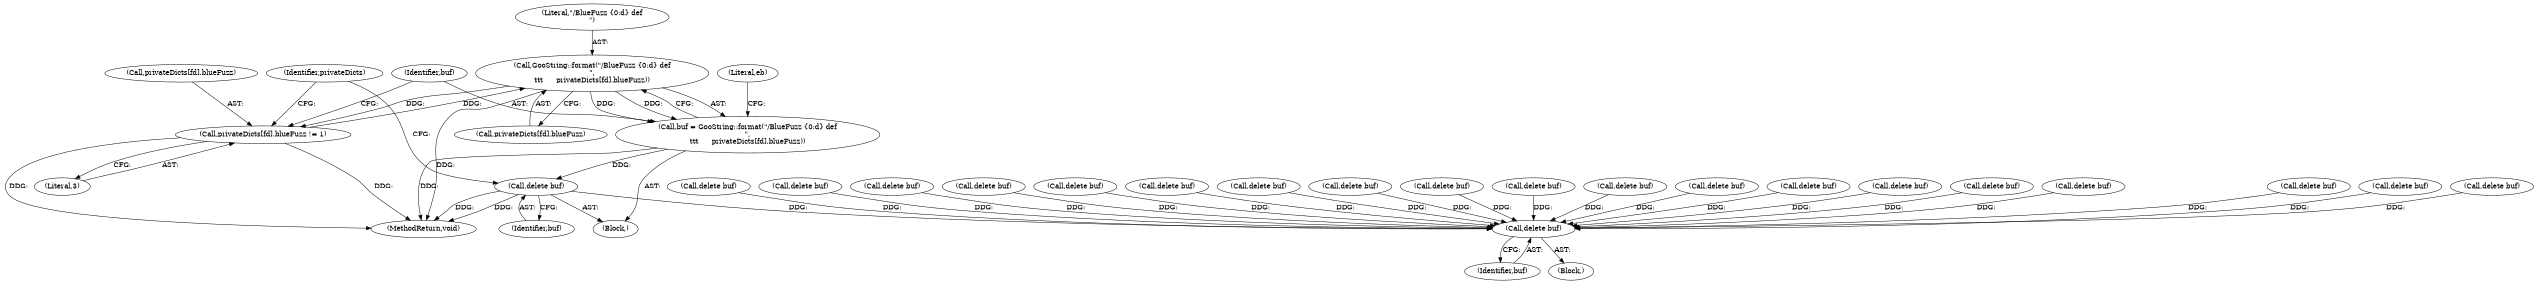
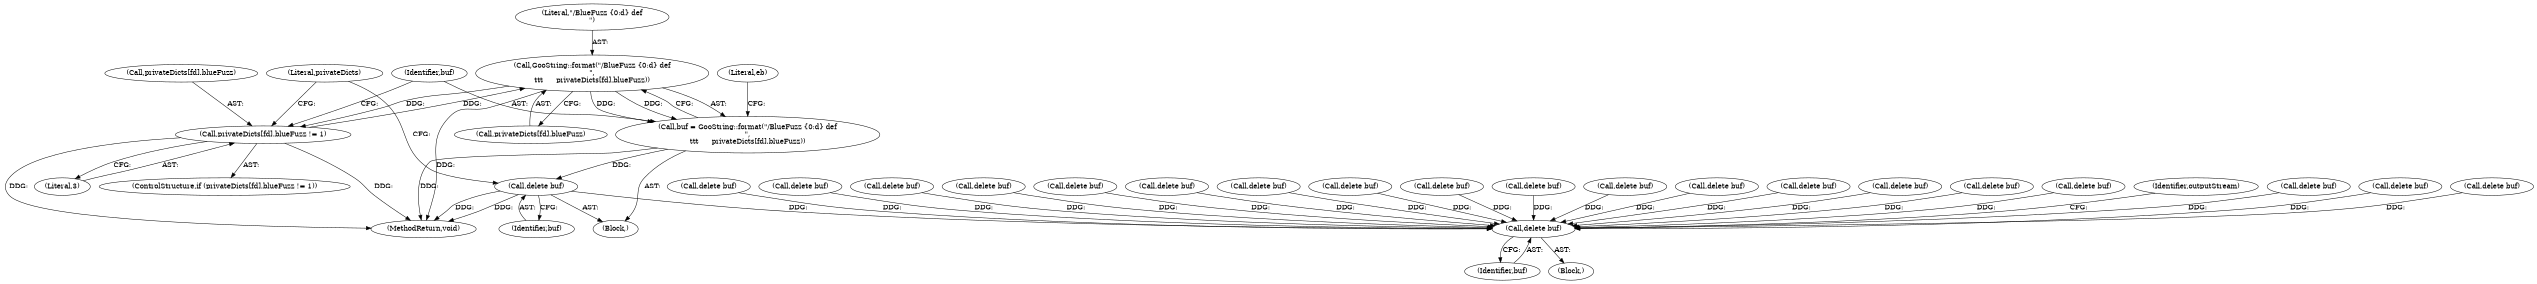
  digraph {
    n1 [label="(Call,GooString::format(\"/BlueFuzz {0:d} def\n\",\n\t\t\t      privateDicts[fd].blueFuzz))"]
    n2 [label="(Call,privateDicts[fd].blueFuzz != 1)"]
    n3 [label="(Call,buf = GooString::format(\"/BlueFuzz {0:d} def\n\",\n\t\t\t      privateDicts[fd].blueFuzz))"]
    n4 [label="(Call,privateDicts[fd].blueFuzz)"]
    n5 [label="(MethodReturn,void)"]
+   n6 [label="(ControlStructure,if (privateDicts[fd].blueFuzz != 1))"]
    n7 [label="(Literal,3)"]
    n8 [label="(Call,delete buf)"]
    n9 [label="(Block,)"]
    n10 [label="(Call,delete buf)"]
    n11 [label="(Identifier,buf)"]
    n12 [label="(Identifier,buf)"]
    n13 [label="(Block,)"]
    n14 [label="(Call,privateDicts[fd].blueFuzz)"]
    n15 [label="(Call,delete buf)"]
    n16 [label="(Call,delete buf)"]
    n17 [label="(Call,delete buf)"]
    n18 [label="(Call,delete buf)"]
-   n19 [label="(Identifier,privateDicts)"]
+   n19 [label="(Literal,privateDicts)"]
    n20 [label="(Literal,\"/BlueFuzz {0:d} def\n\")"]
    n21 [label="(Call,delete buf)"]
    n22 [label="(Call,delete buf)"]
    n23 [label="(Call,delete buf)"]
    n24 [label="(Call,delete buf)"]
    n25 [label="(Call,delete buf)"]
    n26 [label="(Call,delete buf)"]
    n27 [label="(Call,delete buf)"]
    n28 [label="(Call,delete buf)"]
    n29 [label="(Identifier,buf)"]
    n30 [label="(Call,delete buf)"]
    n31 [label="(Call,delete buf)"]
+   n32 [label="(Identifier,outputStream)"]
    n33 [label="(Call,delete buf)"]
    n34 [label="(Call,delete buf)"]
    n35 [label="(Call,delete buf)"]
    n36 [label="(Call,delete buf)"]
    n37 [label="(Literal,eb)"]
    n38 [label="(Call,delete buf)"]
    n1 -> n2 [label="DDG: "]
    n1 -> n3 [label="AST: "]
    n1 -> n3 [label="DDG: "]
    n1 -> n3 [label="DDG: "]
    n1 -> n4 [label="CFG: "]
    n1 -> n5 [label="DDG: "]
    n2 -> n1 [label="DDG: "]
    n2 -> n5 [label="DDG: "]
    n2 -> n5 [label="DDG: "]
+   n2 -> n6 [label="AST: "]
    n2 -> n7 [label="CFG: "]
    n3 -> n1 [label="CFG: "]
    n3 -> n5 [label="DDG: "]
    n3 -> n8 [label="DDG: "]
    n3 -> n9 [label="AST: "]
    n4 -> n1 [label="AST: "]
    n7 -> n2 [label="AST: "]
    n8 -> n5 [label="DDG: "]
    n8 -> n5 [label="DDG: "]
    n8 -> n9 [label="AST: "]
    n8 -> n10 [label="DDG: "]
    n8 -> n11 [label="CFG: "]
    n10 -> n12 [label="CFG: "]
    n10 -> n13 [label="AST: "]
    n11 -> n8 [label="AST: "]
    n12 -> n10 [label="AST: "]
    n14 -> n2 [label="AST: "]
    n15 -> n10 [label="DDG: "]
    n16 -> n10 [label="DDG: "]
    n17 -> n10 [label="DDG: "]
    n18 -> n10 [label="DDG: "]
    n19 -> n2 [label="CFG: "]
    n19 -> n8 [label="CFG: "]
    n20 -> n1 [label="AST: "]
    n21 -> n10 [label="DDG: "]
    n22 -> n10 [label="DDG: "]
    n23 -> n10 [label="DDG: "]
    n24 -> n10 [label="DDG: "]
    n25 -> n10 [label="DDG: "]
    n26 -> n10 [label="DDG: "]
    n27 -> n10 [label="DDG: "]
    n28 -> n10 [label="DDG: "]
    n29 -> n2 [label="CFG: "]
    n29 -> n3 [label="AST: "]
    n30 -> n10 [label="DDG: "]
    n31 -> n10 [label="DDG: "]
+   n32 -> n10 [label="CFG: "]
    n33 -> n10 [label="DDG: "]
    n34 -> n10 [label="DDG: "]
    n35 -> n10 [label="DDG: "]
    n36 -> n10 [label="DDG: "]
    n37 -> n3 [label="CFG: "]
    n38 -> n10 [label="DDG: "]
  }
